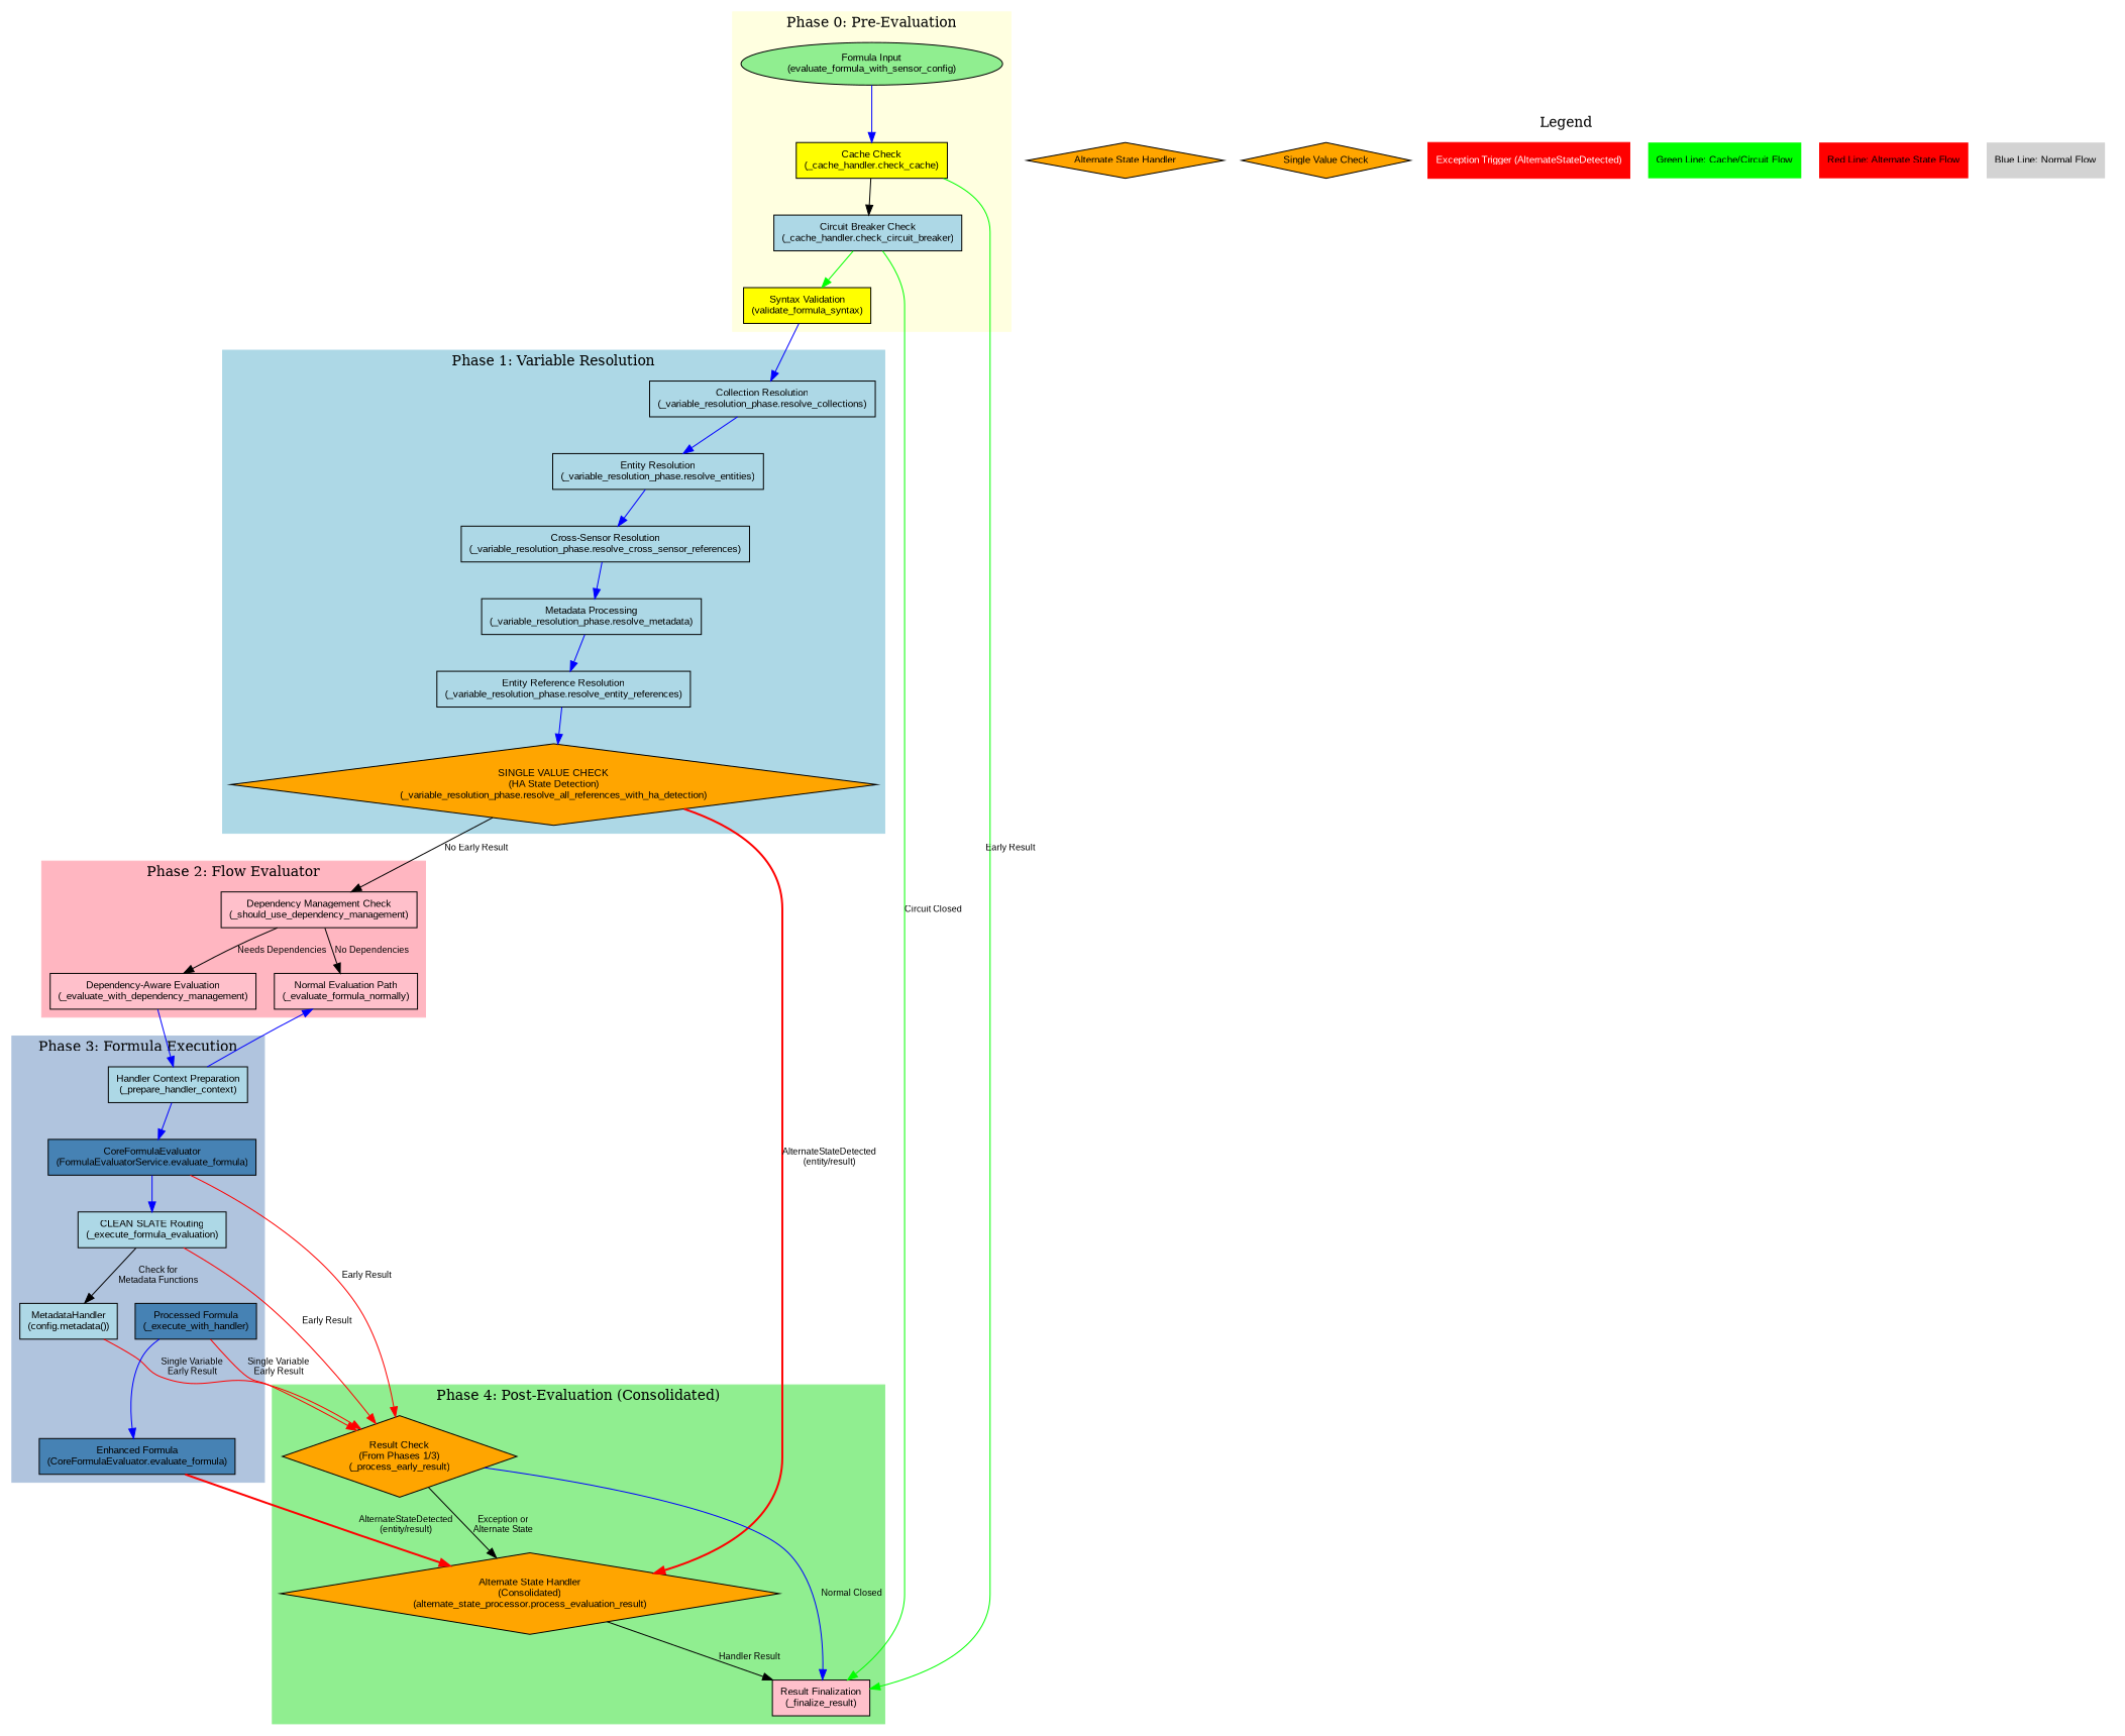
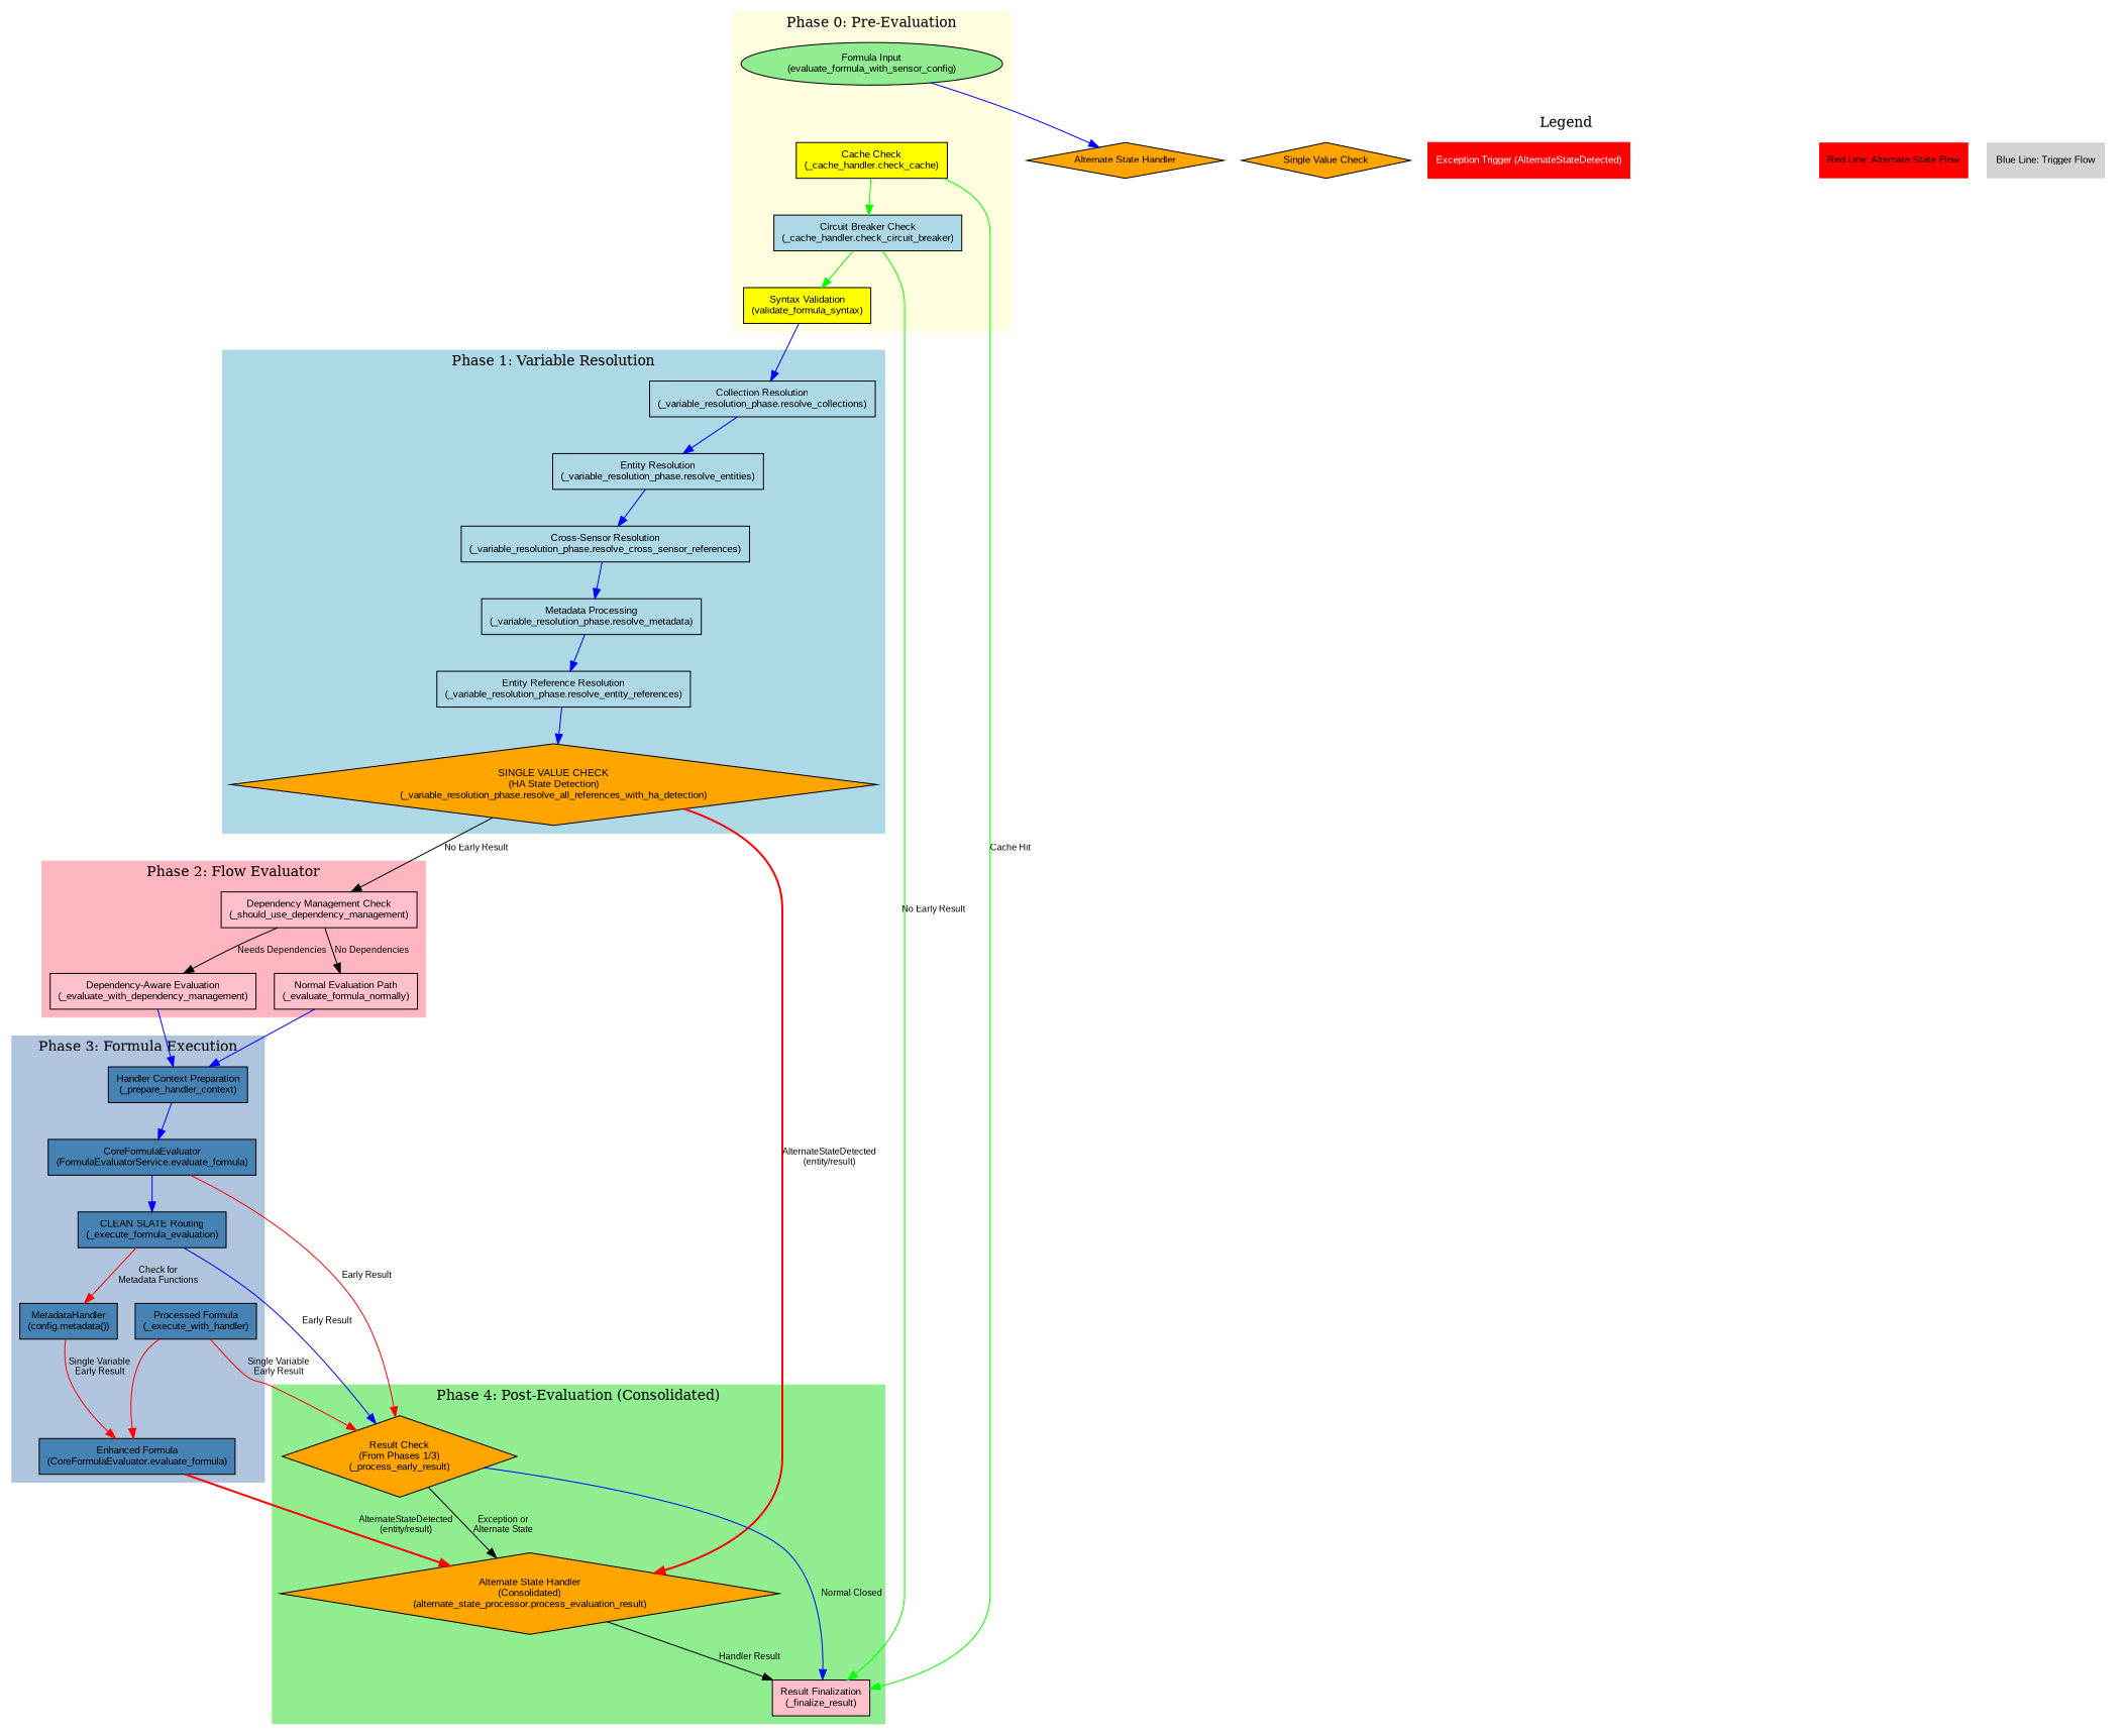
  digraph {
    rankdir=TB
    node [fillcolor=lightblue fontname=Arial fontsize=10 shape=box style=filled]
    edge [color=blue fontname=Arial fontsize=9]
    n1 [fillcolor=lightgreen label="Formula Input\n(evaluate_formula_with_sensor_config)" shape=oval]
    n2 [fillcolor=yellow label="Cache Check\n(_cache_handler.check_cache)"]
    n3 [label="Circuit Breaker Check\n(_cache_handler.check_circuit_breaker)"]
    n4 [fillcolor=yellow label="Syntax Validation\n(validate_formula_syntax)"]
    n5 [label="Collection Resolution\n(_variable_resolution_phase.resolve_collections)"]
    n6 [label="Entity Resolution\n(_variable_resolution_phase.resolve_entities)"]
    n7 [label="Cross-Sensor Resolution\n(_variable_resolution_phase.resolve_cross_sensor_references)"]
    n8 [label="Metadata Processing\n(_variable_resolution_phase.resolve_metadata)"]
    n9 [label="Entity Reference Resolution\n(_variable_resolution_phase.resolve_entity_references)"]
    n10 [fillcolor=orange label="SINGLE VALUE CHECK\n(HA State Detection)\n(_variable_resolution_phase.resolve_all_references_with_ha_detection)" shape=diamond]
    n11 [fillcolor=pink label="Dependency Management Check\n(_should_use_dependency_management)"]
    n12 [fillcolor=pink label="Dependency-Aware Evaluation\n(_evaluate_with_dependency_management)"]
    n13 [fillcolor=pink label="Normal Evaluation Path\n(_evaluate_formula_normally)"]
-   n14 [label="Handler Context Preparation\n(_prepare_handler_context)"]
+   n14 [fillcolor=steelblue label="Handler Context Preparation\n(_prepare_handler_context)"]
    n15 [fillcolor=steelblue label="CoreFormulaEvaluator\n(FormulaEvaluatorService.evaluate_formula)"]
-   n16 [label="CLEAN SLATE Routing\n(_execute_formula_evaluation)"]
-   n17 [label="MetadataHandler\n(config.metadata())"]
+   n16 [fillcolor=steelblue label="CLEAN SLATE Routing\n(_execute_formula_evaluation)"]
+   n17 [fillcolor=steelblue label="MetadataHandler\n(config.metadata())"]
    n18 [fillcolor=steelblue label="Processed Formula\n(_execute_with_handler)"]
    n19 [fillcolor=steelblue label="Enhanced Formula\n(CoreFormulaEvaluator.evaluate_formula)"]
    n20 [fillcolor=orange label="Result Check\n(From Phases 1/3)\n(_process_early_result)" shape=diamond]
    n21 [fillcolor=orange label="Alternate State Handler\n(Consolidated)\n(alternate_state_processor.process_evaluation_result)" shape=diamond]
    n22 [fillcolor=pink label="Result Finalization\n(_finalize_result)"]
-   n23 [label="Blue Line: Normal Flow" shape=plaintext fillcolor=""]
+   n23 [label="Blue Line: Trigger Flow" shape=plaintext fillcolor=""]
    n24 [color=red label="Red Line: Alternate State Flow" shape=plaintext fillcolor=""]
-   n25 [color=green label="Green Line: Cache/Circuit Flow" shape=plaintext fillcolor=""]
    n26 [color=red fillcolor=red fontcolor=white label="Exception Trigger (AlternateStateDetected)"]
    n27 [fillcolor=orange label="Single Value Check" shape=diamond]
    n28 [fillcolor=orange label="Alternate State Handler" shape=diamond]
    subgraph cluster_1 {
      color=lightyellow
      label="Phase 0: Pre-Evaluation"
      style=filled
      n1
      n2
      n3
      n4
    }
    subgraph cluster_2 {
      color=lightblue
      label="Phase 1: Variable Resolution"
      style=filled
      n5
      n6
      n7
      n8
      n9
      n10
    }
    subgraph cluster_3 {
      color=lightpink
      label="Phase 2: Flow Evaluator"
      style=filled
      n11
      n12
      n13
    }
    subgraph cluster_4 {
      color=lightsteelblue
      label="Phase 3: Formula Execution"
      style=filled
      n14
      n15
      n16
      n17
      n18
      n19
    }
    subgraph cluster_5 {
      color=lightgreen
      label="Phase 4: Post-Evaluation (Consolidated)"
      style=filled
      n20
      n21
      n22
    }
    subgraph cluster_6 {
      color=white
      label=Legend
      style=filled
      n23
      n24
-     n25
      n26
      n27
      n28
    }
-   n1 -> n2
-   n2 -> n3 [color=black]
-   n2 -> n22 [color=green label="Early Result"]
+   n1 -> n28
+   n2 -> n3 [color=green]
+   n2 -> n22 [color=green label="Cache Hit"]
    n3 -> n4 [color=green]
-   n3 -> n22 [color=green label="Circuit Closed"]
+   n3 -> n22 [color=green label="No Early Result"]
    n4 -> n5
    n5 -> n6
    n6 -> n7
    n7 -> n8
    n8 -> n9
    n9 -> n10
    n10 -> n11 [color=black label="No Early Result"]
    n10 -> n21 [color=red label="AlternateStateDetected\n(entity/result)" penwidth=2]
    n11 -> n12 [color=black label="Needs Dependencies"]
    n11 -> n13 [color=black label="No Dependencies"]
    n12 -> n14
-   n14 -> n13
+   n13 -> n14
    n14 -> n15
    n15 -> n16
    n15 -> n20 [color=red label="Early Result"]
-   n16 -> n17 [color=black label="Check for\nMetadata Functions"]
-   n16 -> n20 [color=red label="Early Result"]
-   n17 -> n20 [color=red label="Single Variable\nEarly Result"]
-   n18 -> n19
+   n16 -> n17 [color=red label="Check for\nMetadata Functions"]
+   n16 -> n20 [label="Early Result"]
+   n17 -> n19 [color=red label="Single Variable\nEarly Result"]
+   n18 -> n19 [color=red]
    n18 -> n20 [color=red label="Single Variable\nEarly Result"]
    n19 -> n21 [color=red label="AlternateStateDetected\n(entity/result)" penwidth=2]
    n20 -> n21 [color=black label="Exception or\nAlternate State"]
    n20 -> n22 [label="Normal Closed"]
    n21 -> n22 [color=black label="Handler Result"]
  }
